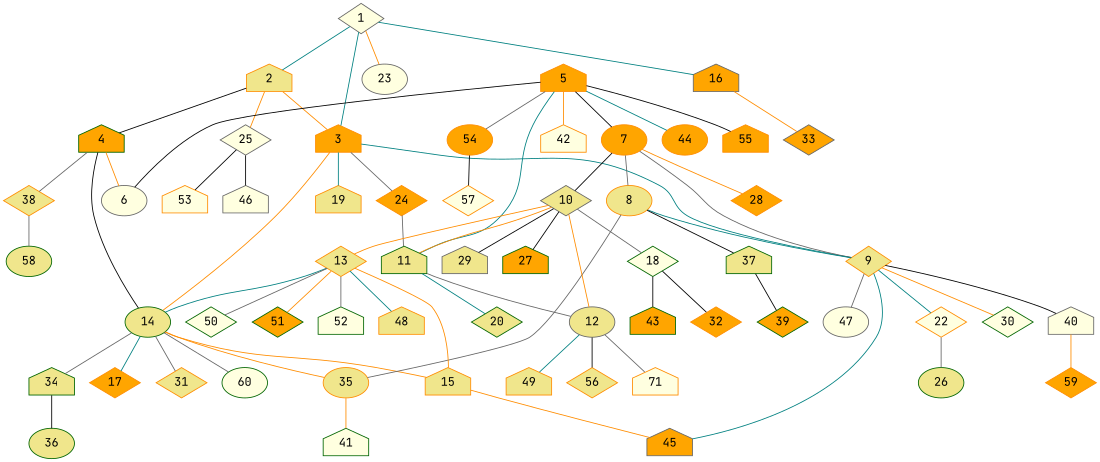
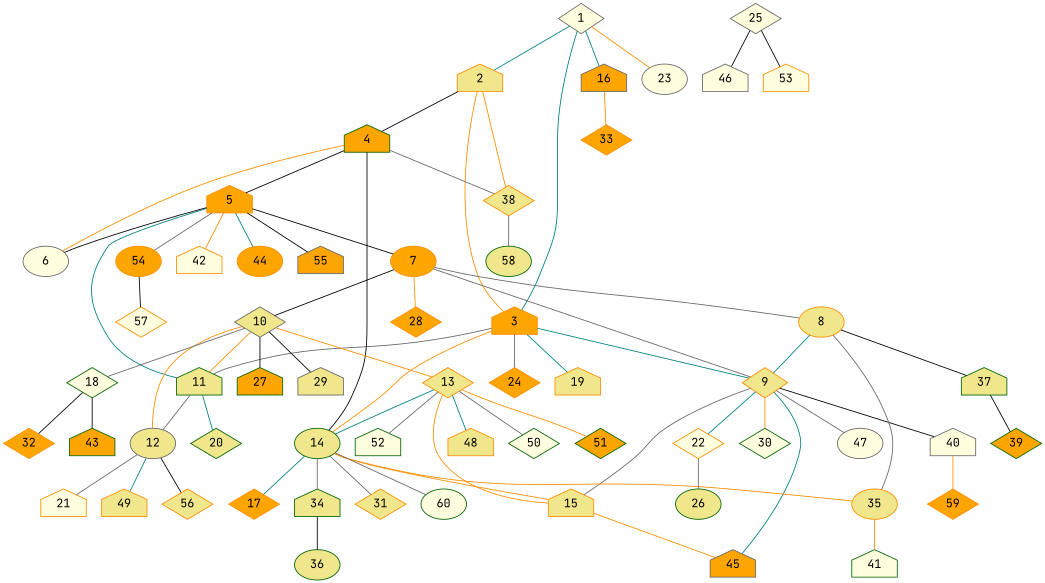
  graph {
    fontname="JetBrains Mono"
    node [color=darkorange fillcolor=khaki fontname="JetBrains Mono" shape=house style=filled]
    edge [color=darkorange fontname="JetBrains Mono"]
    1 [color=gray40 fillcolor=lightyellow shape=diamond]
    2
    3 [fillcolor=orange]
    16 [color=gray40 fillcolor=orange]
    23 [color=gray40 fillcolor=lightyellow shape=ellipse]
    4 [color=darkgreen fillcolor=orange]
    25 [color=gray40 fillcolor=lightyellow shape=diamond]
    9 [shape=diamond]
    11 [color=darkgreen]
    14 [color=darkgreen shape=ellipse]
    19
    24 [fillcolor=orange shape=diamond]
-   33 [color=gray40 fillcolor=orange shape=diamond]
+   33 [fillcolor=orange shape=diamond]
    5 [fillcolor=orange]
    6 [color=gray40 fillcolor=lightyellow shape=ellipse]
    38 [shape=diamond]
    46 [color=gray40 fillcolor=lightyellow]
    53 [fillcolor=lightyellow]
    15
    22 [fillcolor=lightyellow shape=diamond]
    30 [color=darkgreen fillcolor=lightyellow shape=diamond]
    40 [color=gray40 fillcolor=lightyellow]
    45 [color=gray40 fillcolor=orange]
    47 [color=gray40 fillcolor=lightyellow shape=ellipse]
    12 [color=gray40 shape=ellipse]
    20 [color=darkgreen shape=diamond]
    35 [shape=ellipse]
    17 [fillcolor=orange shape=diamond]
    31 [shape=diamond]
    34 [color=darkgreen]
    60 [color=darkgreen fillcolor=lightyellow shape=ellipse]
    7 [fillcolor=orange shape=ellipse]
    42 [fillcolor=lightyellow]
    44 [fillcolor=orange shape=ellipse]
    54 [fillcolor=orange shape=ellipse]
-   55 [fillcolor=orange]
+   55 [color=gray40 fillcolor=orange]
    58 [color=darkgreen shape=ellipse]
    8 [shape=ellipse]
    10 [color=gray40 shape=diamond]
    28 [fillcolor=orange shape=diamond]
    57 [fillcolor=lightyellow shape=diamond]
    37 [color=darkgreen]
    13 [shape=diamond]
    18 [color=darkgreen fillcolor=lightyellow shape=diamond]
    27 [color=darkgreen fillcolor=orange]
    29 [color=gray40]
    41 [color=darkgreen fillcolor=lightyellow]
    39 [color=darkgreen fillcolor=orange shape=diamond]
    26 [color=darkgreen shape=ellipse]
    59 [fillcolor=orange shape=diamond]
-   21 [fillcolor=lightyellow label=71]
+   21 [fillcolor=lightyellow]
    49
    56 [shape=diamond]
    48
    50 [color=darkgreen fillcolor=lightyellow shape=diamond]
    51 [color=darkgreen fillcolor=orange shape=diamond]
    52 [color=darkgreen fillcolor=lightyellow]
    32 [fillcolor=orange shape=diamond]
    43 [color=darkgreen fillcolor=orange]
    36 [color=darkgreen shape=ellipse]
    1 -- 2 [color=teal]
    1 -- 3 [color=teal]
    1 -- 16 [color=teal]
    1 -- 23
    2 -- 3
    2 -- 4 [color=black]
-   2 -- 25
+   2 -- 38
    3 -- 9 [color=teal]
-   24 -- 11 [color=gray40]
+   3 -- 11 [color=gray40]
    3 -- 14
    3 -- 19 [color=teal]
    3 -- 24 [color=gray40]
    16 -- 33
    4 -- 14 [color=black]
+   4 -- 5 [color=black]
    4 -- 6
    4 -- 38 [color=gray40]
    25 -- 46 [color=black]
    25 -- 53 [color=black]
+   9 -- 15 [color=gray40]
    9 -- 22 [color=teal]
    9 -- 30
    9 -- 40 [color=black]
    9 -- 45 [color=teal]
    9 -- 47 [color=gray40]
    11 -- 12 [color=gray40]
    11 -- 20 [color=teal]
    14 -- 15
    14 -- 35
    14 -- 17 [color=teal]
    14 -- 31 [color=gray40]
    14 -- 34 [color=gray40]
    14 -- 60 [color=gray40]
    5 -- 11 [color=teal]
    5 -- 6 [color=black]
    5 -- 7 [color=black]
    5 -- 42
    5 -- 44 [color=teal]
    5 -- 54 [color=gray40]
    5 -- 55 [color=black]
    38 -- 58 [color=gray40]
    15 -- 45
    22 -- 26 [color=gray40]
    40 -- 59
    12 -- 21 [color=gray40]
    12 -- 49 [color=teal]
    12 -- 56 [color=black]
    35 -- 41
    34 -- 36 [color=black]
    7 -- 9 [color=gray40]
    7 -- 8 [color=gray40]
    7 -- 10 [color=black]
    7 -- 28
    54 -- 57 [color=black]
    8 -- 9 [color=teal]
    8 -- 35 [color=gray40]
    8 -- 37 [color=black]
    10 -- 11
    10 -- 12
    10 -- 13
    10 -- 18 [color=gray40]
    10 -- 27 [color=black]
    10 -- 29 [color=black]
    37 -- 39 [color=black]
    13 -- 14 [color=teal]
    13 -- 15
    13 -- 48 [color=teal]
    13 -- 50 [color=gray40]
    13 -- 51
    13 -- 52 [color=gray40]
    18 -- 32 [color=black]
    18 -- 43 [color=black]
  }
